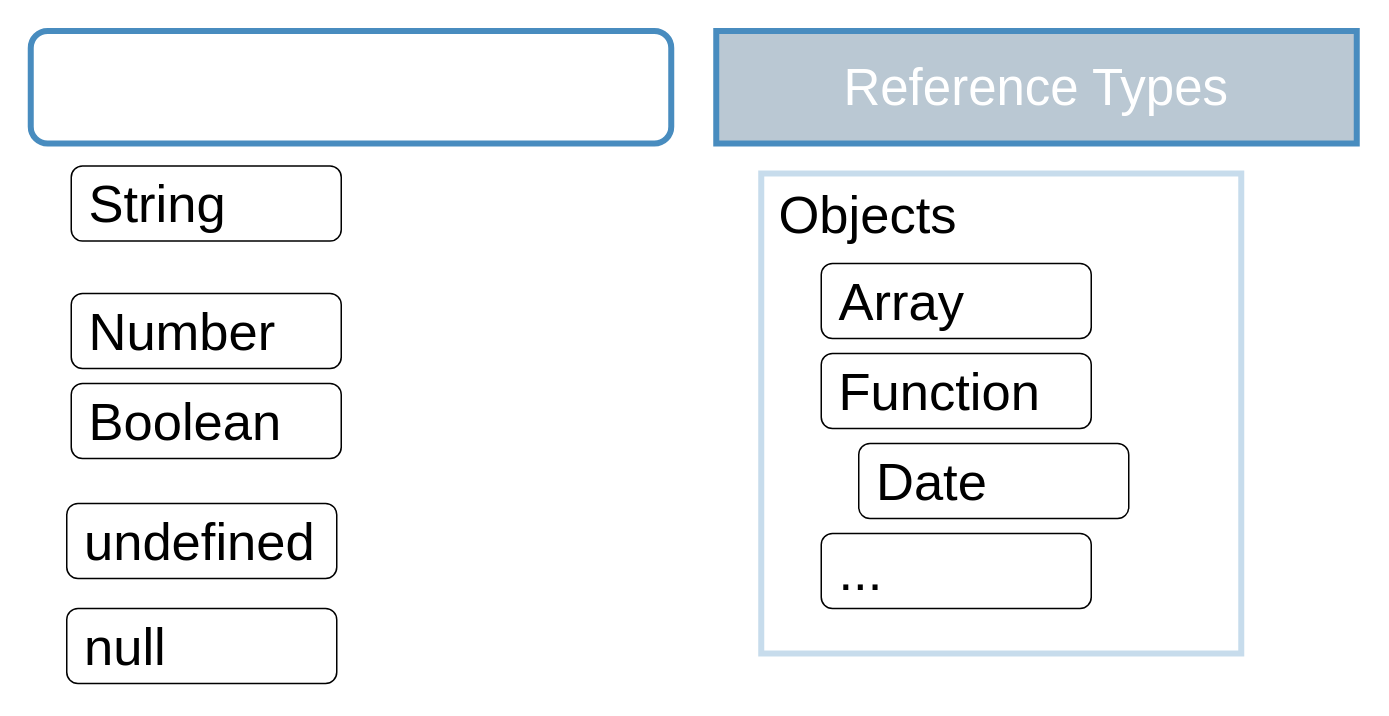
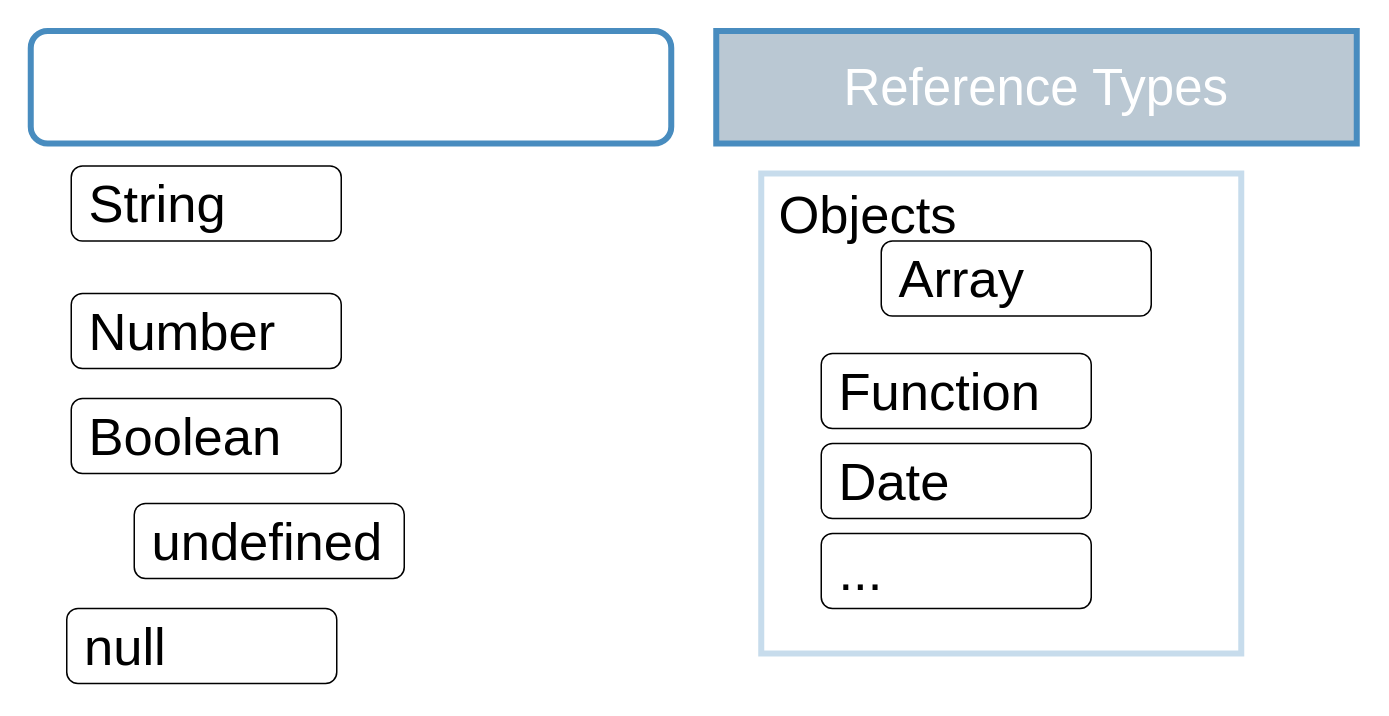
  <mxCell id="0" />
  <mxCell id="1" parent="0" />
  <mxCell id="2" value="&lt;font color=&quot;#ffffff&quot;&gt;Primitives / Value Types&lt;/font&gt;" style="rounded=1;whiteSpace=wrap;html=1;fontSize=34;fillColor=#ffffff;strokeColor=#488CBF;strokeWidth=4;" vertex="1" parent="1"><mxGeometry x="20" y="20" width="427" height="75" as="geometry" /></mxCell>
  <mxCell id="3" value="&lt;font color=&quot;#ffffff&quot;&gt;Reference Types&lt;/font&gt;" style="whiteSpace=wrap;html=1;fontSize=34;fillColor=#bac8d3;strokeColor=#488CBF;strokeWidth=4;rounded=0;" vertex="1" parent="1"><mxGeometry x="477" y="20" width="427" height="75" as="geometry" /></mxCell>
  <mxCell id="4" value="&lt;font color=&quot;#000000&quot; style=&quot;font-size: 35px;&quot;&gt;String&lt;/font&gt;" style="text;html=1;strokeColor=default;fillColor=none;align=left;verticalAlign=middle;whiteSpace=wrap;rounded=1;fontSize=35;fontColor=#FFFFFF;perimeterSpacing=0;spacingLeft=10;" vertex="1" parent="1"><mxGeometry x="47" y="110" width="180" height="50" as="geometry" /></mxCell>
  <mxCell id="5" value="&lt;font color=&quot;#000000&quot; style=&quot;font-size: 35px;&quot;&gt;Number&lt;/font&gt;" style="text;html=1;strokeColor=default;fillColor=none;align=left;verticalAlign=middle;whiteSpace=wrap;rounded=1;fontSize=35;fontColor=#FFFFFF;spacingLeft=10;" vertex="1" parent="1"><mxGeometry x="47" y="195" width="180" height="50" as="geometry" /></mxCell>
- <mxCell id="6" value="&lt;font color=&quot;#000000&quot; style=&quot;font-size: 35px;&quot;&gt;Boolean&lt;/font&gt;" style="text;html=1;strokeColor=default;fillColor=none;align=left;verticalAlign=middle;whiteSpace=wrap;rounded=1;fontSize=35;fontColor=#FFFFFF;spacingLeft=10;" vertex="1" parent="1"><mxGeometry x="47" y="255" width="180" height="50" as="geometry" /></mxCell>
+ <mxCell id="6" value="&lt;font color=&quot;#000000&quot; style=&quot;font-size: 35px;&quot;&gt;Boolean&lt;/font&gt;" style="text;html=1;strokeColor=default;fillColor=none;align=left;verticalAlign=middle;whiteSpace=wrap;rounded=1;fontSize=35;fontColor=#FFFFFF;spacingLeft=10;" vertex="1" parent="1"><mxGeometry x="47" y="265" width="180" height="50" as="geometry" /></mxCell>
  <mxCell id="7" value="Objects" style="whiteSpace=wrap;html=1;aspect=fixed;fontSize=35;strokeWidth=4;align=left;verticalAlign=top;spacingLeft=10;opacity=30;strokeColor=#488CBF;" vertex="1" parent="1"><mxGeometry x="507" y="115" width="320" height="320" as="geometry" /></mxCell>
- <mxCell id="8" value="&lt;font color=&quot;#000000&quot; style=&quot;font-size: 35px&quot;&gt;Array&lt;/font&gt;" style="text;html=1;strokeColor=default;fillColor=none;align=left;verticalAlign=middle;whiteSpace=wrap;rounded=1;fontSize=35;fontColor=#FFFFFF;perimeterSpacing=0;spacingLeft=10;" vertex="1" parent="1"><mxGeometry x="547" y="175" width="180" height="50" as="geometry" /></mxCell>
+ <mxCell id="8" value="&lt;font color=&quot;#000000&quot; style=&quot;font-size: 35px&quot;&gt;Array&lt;/font&gt;" style="text;html=1;strokeColor=default;fillColor=none;align=left;verticalAlign=middle;whiteSpace=wrap;rounded=1;fontSize=35;fontColor=#FFFFFF;perimeterSpacing=0;spacingLeft=10;" vertex="1" parent="1"><mxGeometry x="587" y="160" width="180" height="50" as="geometry" /></mxCell>
  <mxCell id="9" value="&lt;font color=&quot;#000000&quot; style=&quot;font-size: 35px&quot;&gt;Function&lt;/font&gt;" style="text;html=1;strokeColor=default;fillColor=none;align=left;verticalAlign=middle;whiteSpace=wrap;rounded=1;fontSize=35;fontColor=#FFFFFF;perimeterSpacing=0;spacingLeft=10;" vertex="1" parent="1"><mxGeometry x="547" y="235" width="180" height="50" as="geometry" /></mxCell>
- <mxCell id="10" value="&lt;font color=&quot;#000000&quot; style=&quot;font-size: 35px&quot;&gt;Date&lt;/font&gt;" style="text;html=1;strokeColor=default;fillColor=none;align=left;verticalAlign=middle;whiteSpace=wrap;rounded=1;fontSize=35;fontColor=#FFFFFF;perimeterSpacing=0;spacingLeft=10;" vertex="1" parent="1"><mxGeometry x="572" y="295" width="180" height="50" as="geometry" /></mxCell>
+ <mxCell id="10" value="&lt;font color=&quot;#000000&quot; style=&quot;font-size: 35px&quot;&gt;Date&lt;/font&gt;" style="text;html=1;strokeColor=default;fillColor=none;align=left;verticalAlign=middle;whiteSpace=wrap;rounded=1;fontSize=35;fontColor=#FFFFFF;perimeterSpacing=0;spacingLeft=10;" vertex="1" parent="1"><mxGeometry x="547" y="295" width="180" height="50" as="geometry" /></mxCell>
  <mxCell id="11" value="&lt;font color=&quot;#000000&quot; style=&quot;font-size: 35px&quot;&gt;...&lt;/font&gt;" style="text;html=1;strokeColor=default;fillColor=none;align=left;verticalAlign=middle;whiteSpace=wrap;rounded=1;fontSize=35;fontColor=#FFFFFF;perimeterSpacing=0;spacingLeft=10;" vertex="1" parent="1"><mxGeometry x="547" y="355" width="180" height="50" as="geometry" /></mxCell>
- <mxCell id="12" value="&lt;font color=&quot;#000000&quot; style=&quot;font-size: 35px&quot;&gt;undefined&lt;/font&gt;" style="text;html=1;strokeColor=default;fillColor=none;align=left;verticalAlign=middle;whiteSpace=wrap;rounded=1;fontSize=35;fontColor=#FFFFFF;perimeterSpacing=0;spacingLeft=10;" vertex="1" parent="1"><mxGeometry x="44" y="335" width="180" height="50" as="geometry" /></mxCell>
+ <mxCell id="12" value="&lt;font color=&quot;#000000&quot; style=&quot;font-size: 35px&quot;&gt;undefined&lt;/font&gt;" style="text;html=1;strokeColor=default;fillColor=none;align=left;verticalAlign=middle;whiteSpace=wrap;rounded=1;fontSize=35;fontColor=#FFFFFF;perimeterSpacing=0;spacingLeft=10;" vertex="1" parent="1"><mxGeometry x="89" y="335" width="180" height="50" as="geometry" /></mxCell>
  <mxCell id="13" value="&lt;font color=&quot;#000000&quot; style=&quot;font-size: 35px&quot;&gt;null&lt;/font&gt;" style="text;html=1;strokeColor=default;fillColor=none;align=left;verticalAlign=middle;whiteSpace=wrap;rounded=1;fontSize=35;fontColor=#FFFFFF;spacingLeft=10;" vertex="1" parent="1"><mxGeometry x="44" y="405" width="180" height="50" as="geometry" /></mxCell>
